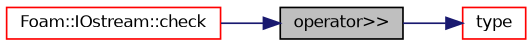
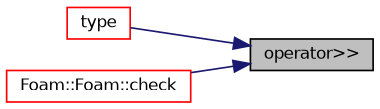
  digraph {
    fontname="DejaVu Sans"
    rankdir=LR
    node [color=red fontname="DejaVu Sans" fontsize=10 shape=record]
    edge [color=midnightblue fontname="DejaVu Sans" fontsize=10 labelfontname=Helvetica labelfontsize=10 style=solid]
    n1 [color=black fillcolor=grey75 fontcolor=black height=0.2 label="operator\>\>" style=filled width=0.4]
    n2 [height=0.2 label=type width=0.4]
-   n3 [height=0.2 label="Foam::IOstream::check" width=0.4]
-   n1 -> n2
+   n3 [height=0.2 label="Foam::Foam::check" width=0.4]
+   n2 -> n1
    n3 -> n1
  }
